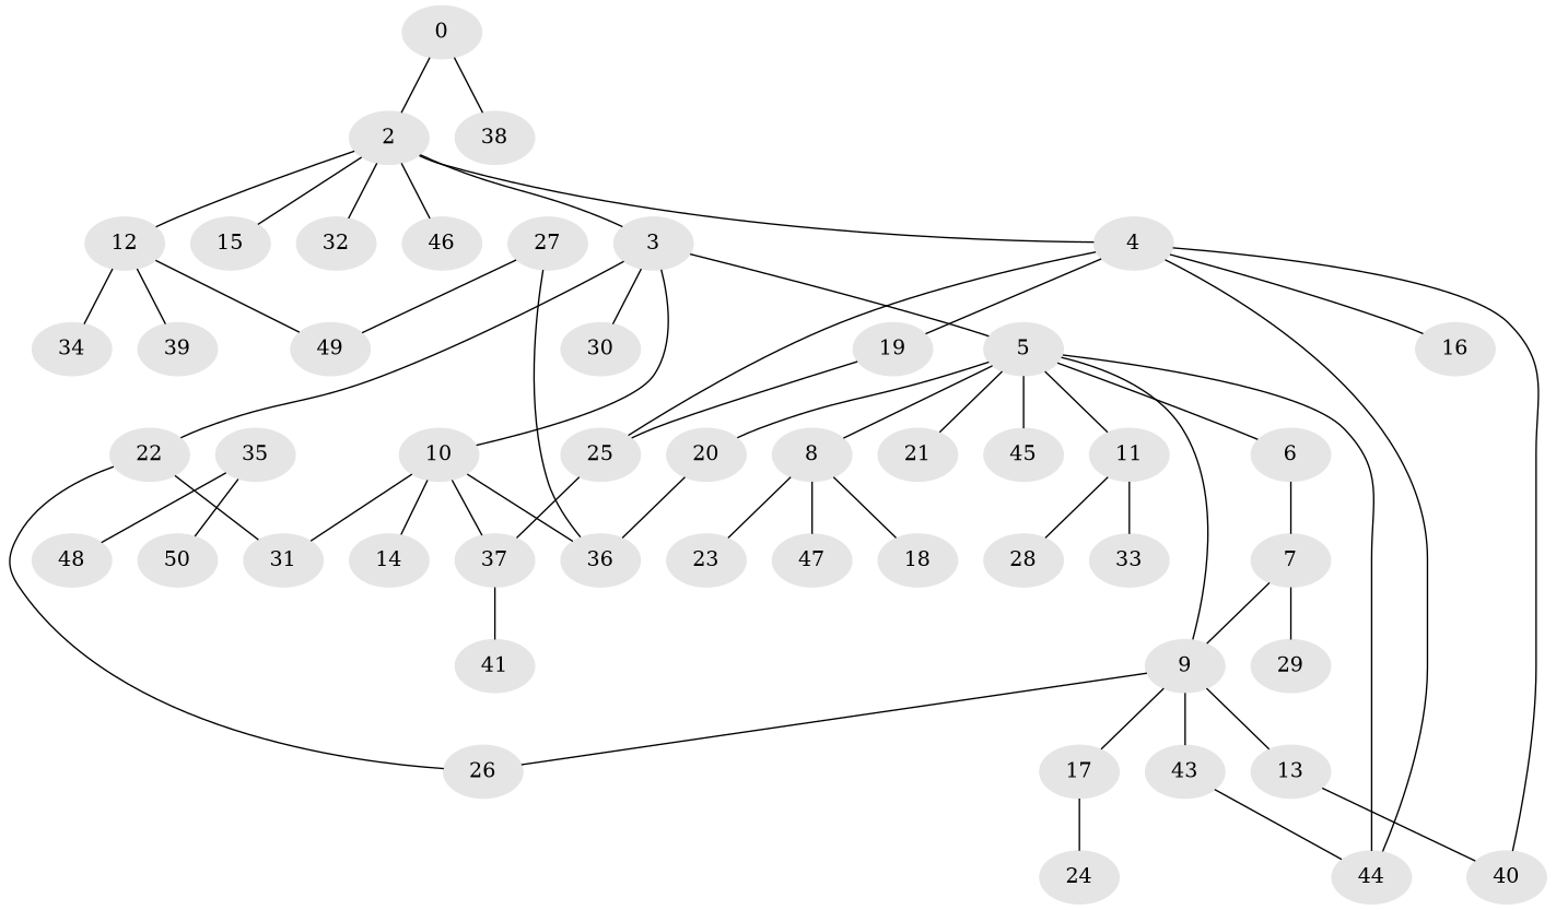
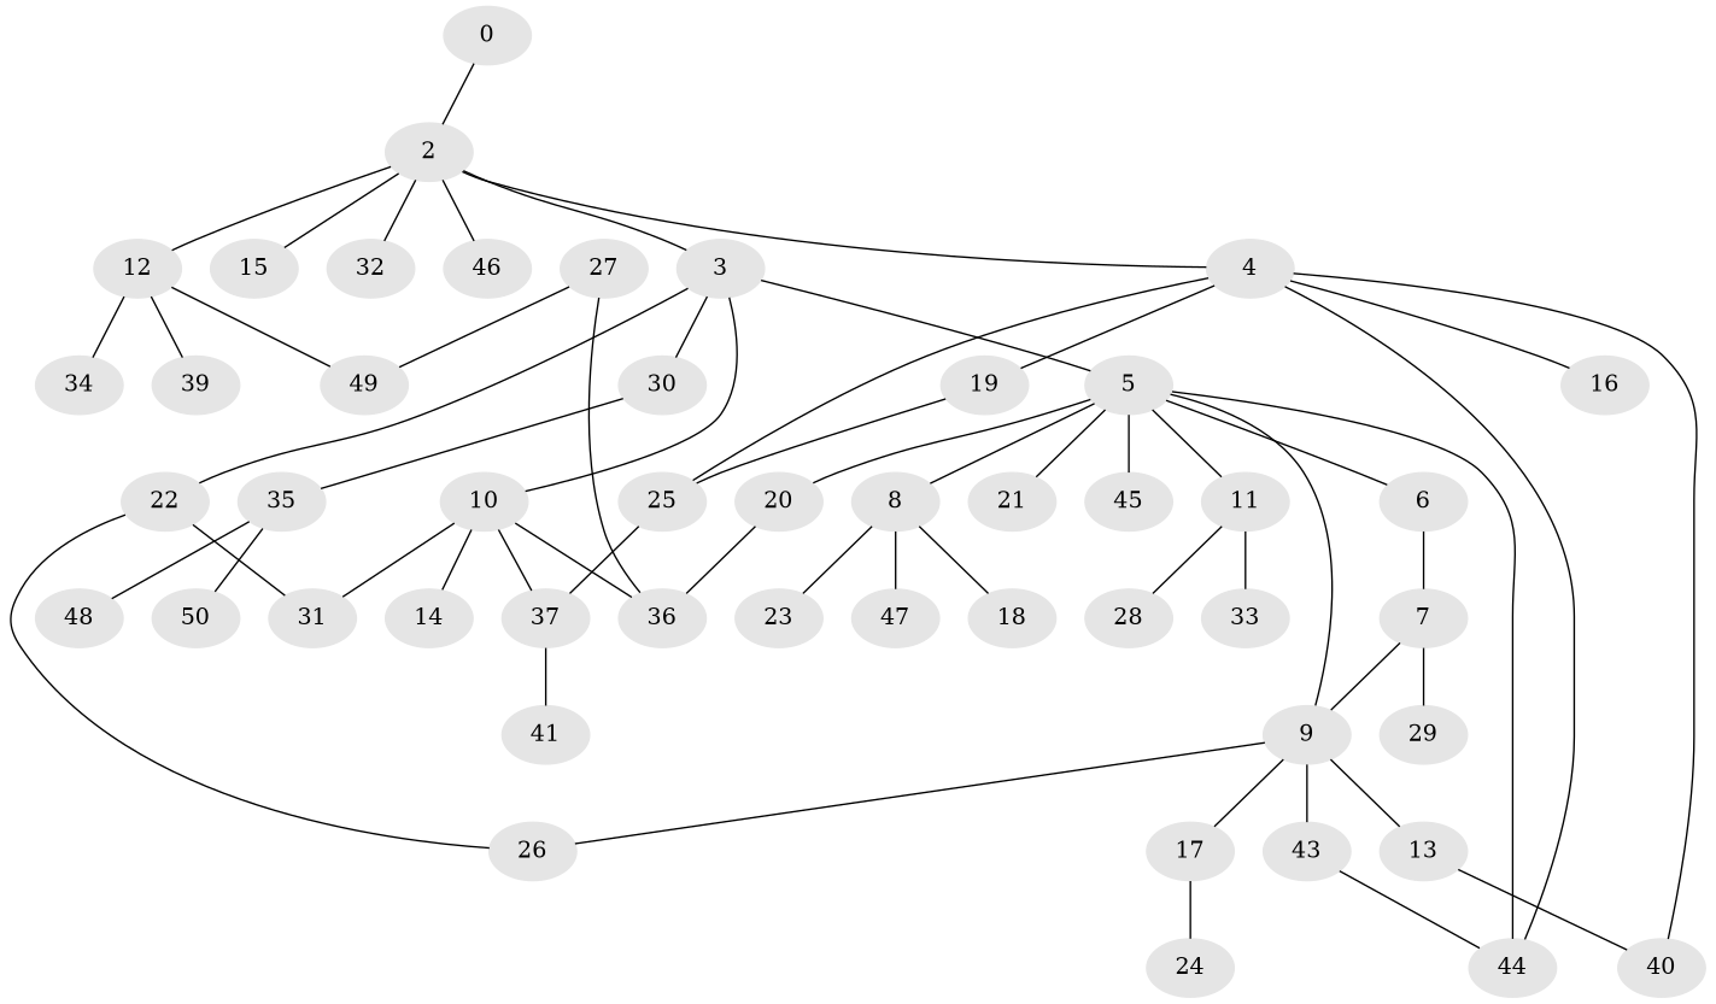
  graph {
    node [color=gray90 style=filled]
    n1 [label=0]
    2
-   38
    3
    4
    12
    15
    32
    46
    5
    10
    22
    30
    16
    19
    25
    40
    44
    34
    39
    49
    6
    8
    9
    11
    20
    21
    45
    14
    31
    36
    37
    26
    35
    7
    18
    23
    47
    13
    17
    43
    28
    33
    29
    24
    41
    48
    50
    27
    n1 -- 2
-   n1 -- 38
    2 -- 3
    2 -- 4
    2 -- 12
    2 -- 15
    2 -- 32
    2 -- 46
    3 -- 5
    3 -- 10
    3 -- 22
    3 -- 30
    4 -- 16
    4 -- 19
    4 -- 25
    4 -- 40
    4 -- 44
    12 -- 34
    12 -- 39
    12 -- 49
    5 -- 44
    5 -- 6
    5 -- 8
    5 -- 9
    5 -- 11
    5 -- 20
    5 -- 21
    5 -- 45
    10 -- 14
    10 -- 31
    10 -- 36
    10 -- 37
    22 -- 31
    22 -- 26
+   30 -- 35
    19 -- 25
    25 -- 37
    6 -- 7
    8 -- 18
    8 -- 23
    8 -- 47
    9 -- 26
    9 -- 13
    9 -- 17
    9 -- 43
    11 -- 28
    11 -- 33
    20 -- 36
    37 -- 41
    35 -- 48
    35 -- 50
    7 -- 9
    7 -- 29
    13 -- 40
    17 -- 24
    43 -- 44
    27 -- 49
    27 -- 36
  }
